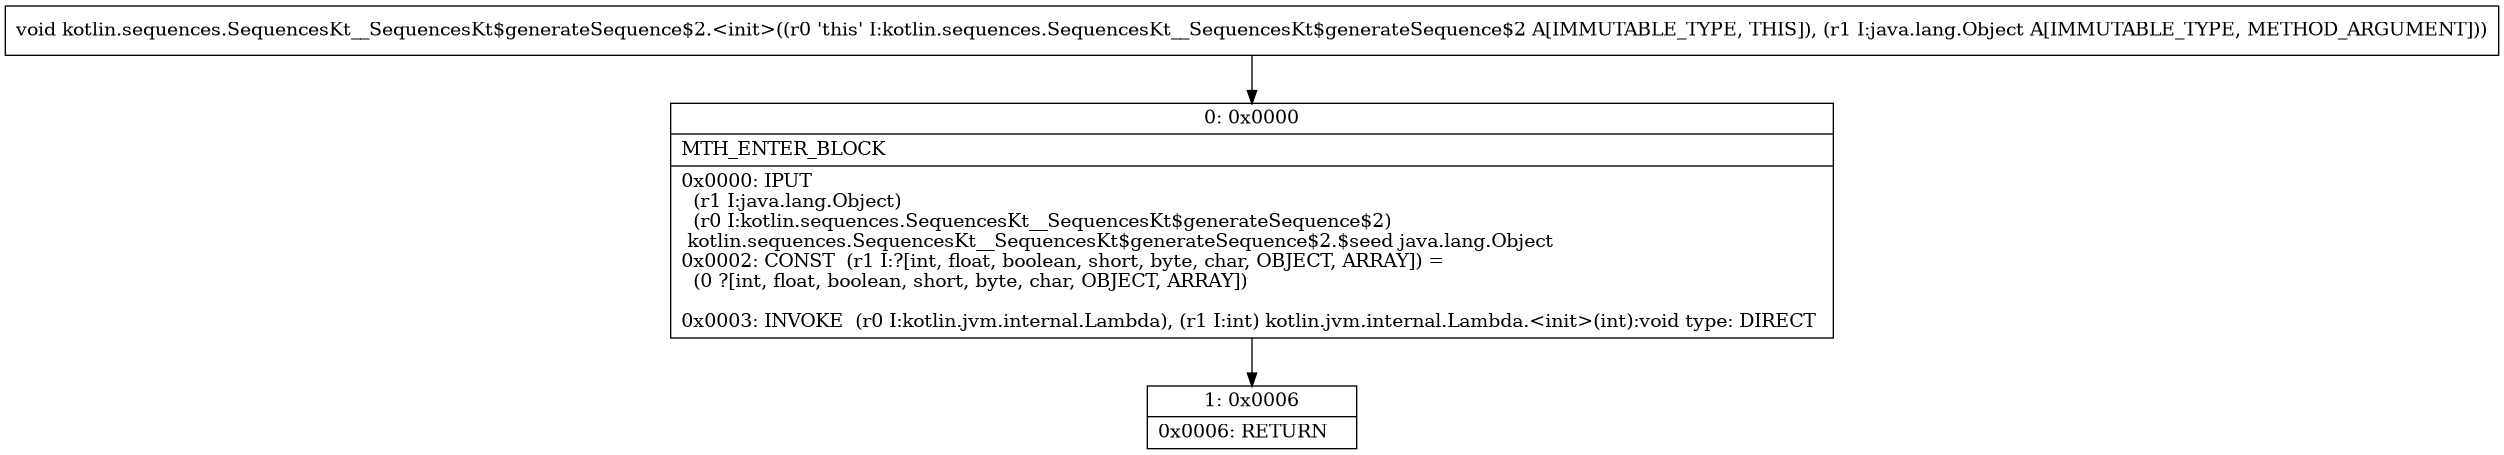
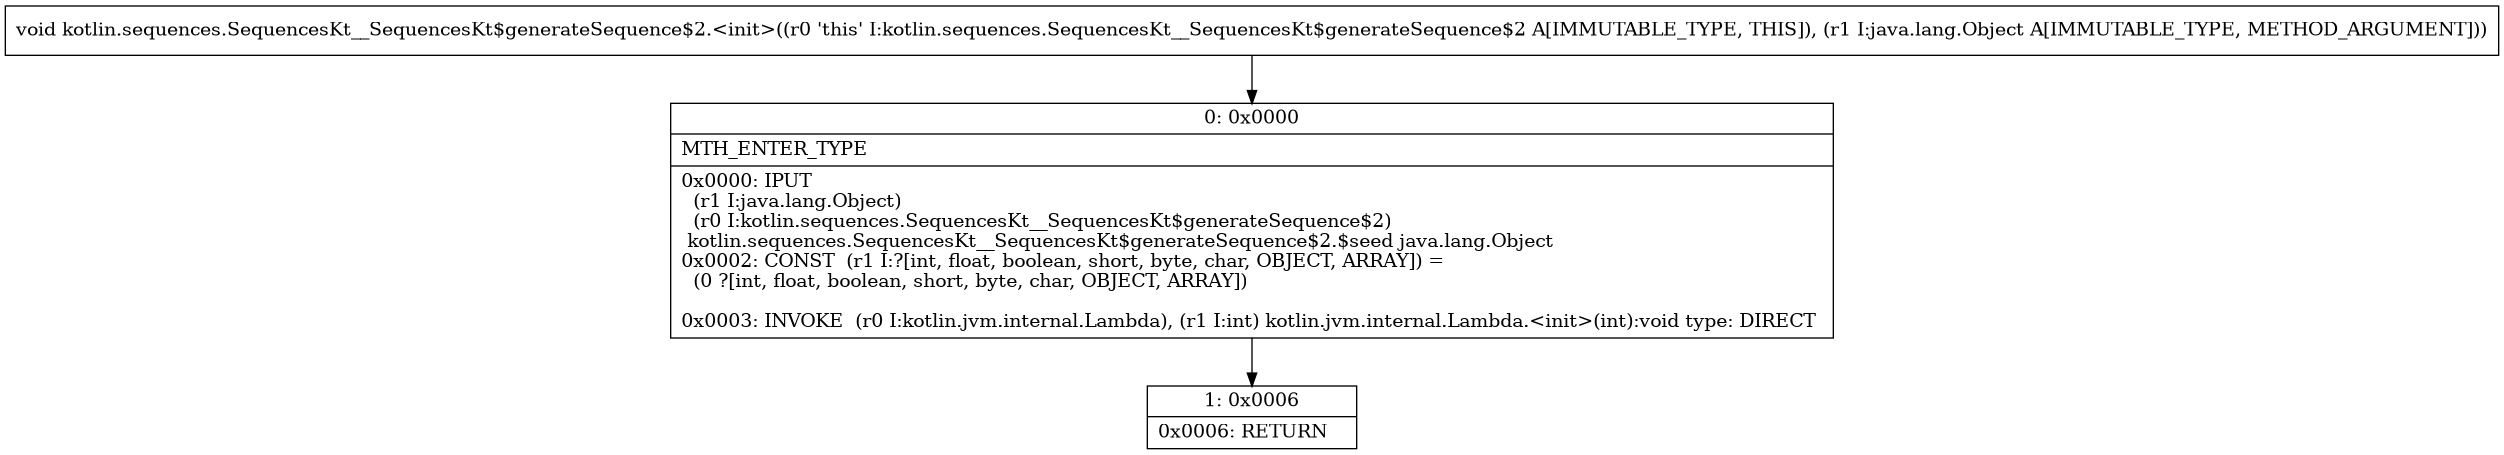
  digraph {
    node [shape=record]
-   n1 [label="{0\:\ 0x0000|MTH_ENTER_BLOCK\l|0x0000: IPUT  \l  (r1 I:java.lang.Object)\l  (r0 I:kotlin.sequences.SequencesKt__SequencesKt$generateSequence$2)\l kotlin.sequences.SequencesKt__SequencesKt$generateSequence$2.$seed java.lang.Object \l0x0002: CONST  (r1 I:?[int, float, boolean, short, byte, char, OBJECT, ARRAY]) = \l  (0 ?[int, float, boolean, short, byte, char, OBJECT, ARRAY])\l \l0x0003: INVOKE  (r0 I:kotlin.jvm.internal.Lambda), (r1 I:int) kotlin.jvm.internal.Lambda.\<init\>(int):void type: DIRECT \l}"]
+   n1 [label="{0\:\ 0x0000|MTH_ENTER_TYPE\l|0x0000: IPUT  \l  (r1 I:java.lang.Object)\l  (r0 I:kotlin.sequences.SequencesKt__SequencesKt$generateSequence$2)\l kotlin.sequences.SequencesKt__SequencesKt$generateSequence$2.$seed java.lang.Object \l0x0002: CONST  (r1 I:?[int, float, boolean, short, byte, char, OBJECT, ARRAY]) = \l  (0 ?[int, float, boolean, short, byte, char, OBJECT, ARRAY])\l \l0x0003: INVOKE  (r0 I:kotlin.jvm.internal.Lambda), (r1 I:int) kotlin.jvm.internal.Lambda.\<init\>(int):void type: DIRECT \l}"]
    n2 [label="{1\:\ 0x0006|0x0006: RETURN   \l}"]
    n3 [label="{void kotlin.sequences.SequencesKt__SequencesKt$generateSequence$2.\<init\>((r0 'this' I:kotlin.sequences.SequencesKt__SequencesKt$generateSequence$2 A[IMMUTABLE_TYPE, THIS]), (r1 I:java.lang.Object A[IMMUTABLE_TYPE, METHOD_ARGUMENT])) }"]
    n1 -> n2
    n3 -> n1
  }
